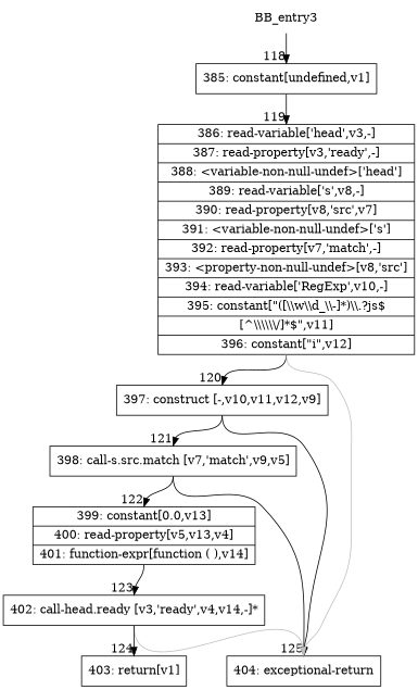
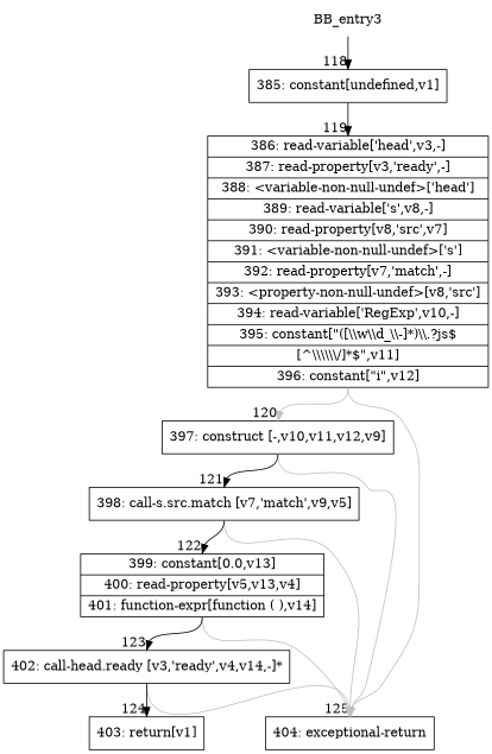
  digraph {
    rankdir=TD
    node [shape=record]
    edge [headport=n tailport=s]
    n1 [label=BB_entry3 shape=none]
    n2 [label="{385: constant[undefined,v1]}"]
    n3 [label="{386: read-variable['head',v3,-]|387: read-property[v3,'ready',-]|388: \<variable-non-null-undef\>['head']|389: read-variable['s',v8,-]|390: read-property[v8,'src',v7]|391: \<variable-non-null-undef\>['s']|392: read-property[v7,'match',-]|393: \<property-non-null-undef\>[v8,'src']|394: read-variable['RegExp',v10,-]|395: constant[\"([\\\\w\\\\d_\\\\-]*)\\\\.?js$|[^\\\\\\\\\\\\/]*$\",v11]|396: constant[\"i\",v12]}"]
    n4 [label="{397: construct [-,v10,v11,v12,v9]}"]
    n5 [label="{404: exceptional-return}"]
    n6 [label="{398: call-s.src.match [v7,'match',v9,v5]}"]
    n7 [label="{399: constant[0.0,v13]|400: read-property[v5,v13,v4]|401: function-expr[function ( ),v14]}"]
    n8 [label="{402: call-head.ready [v3,'ready',v4,v14,-]*}"]
    n9 [label="{403: return[v1]}"]
    n1 -> n2 [headlabel="    118"]
    n2 -> n3 [headlabel="      119"]
-   n3 -> n4 [headlabel="      120"]
+   n3 -> n4 [headlabel="      120" color=gray]
    n3 -> n5 [color=gray headlabel="      125"]
-   n4 -> n5 [color=black]
+   n4 -> n5 [color=gray]
    n4 -> n6 [headlabel="      121"]
-   n6 -> n5 [color=black]
+   n6 -> n5 [color=gray]
    n6 -> n7 [headlabel="      122"]
+   n7 -> n5 [color=gray]
    n7 -> n8 [headlabel="      123"]
    n8 -> n5 [color=gray]
    n8 -> n9 [headlabel="      124"]
  }
